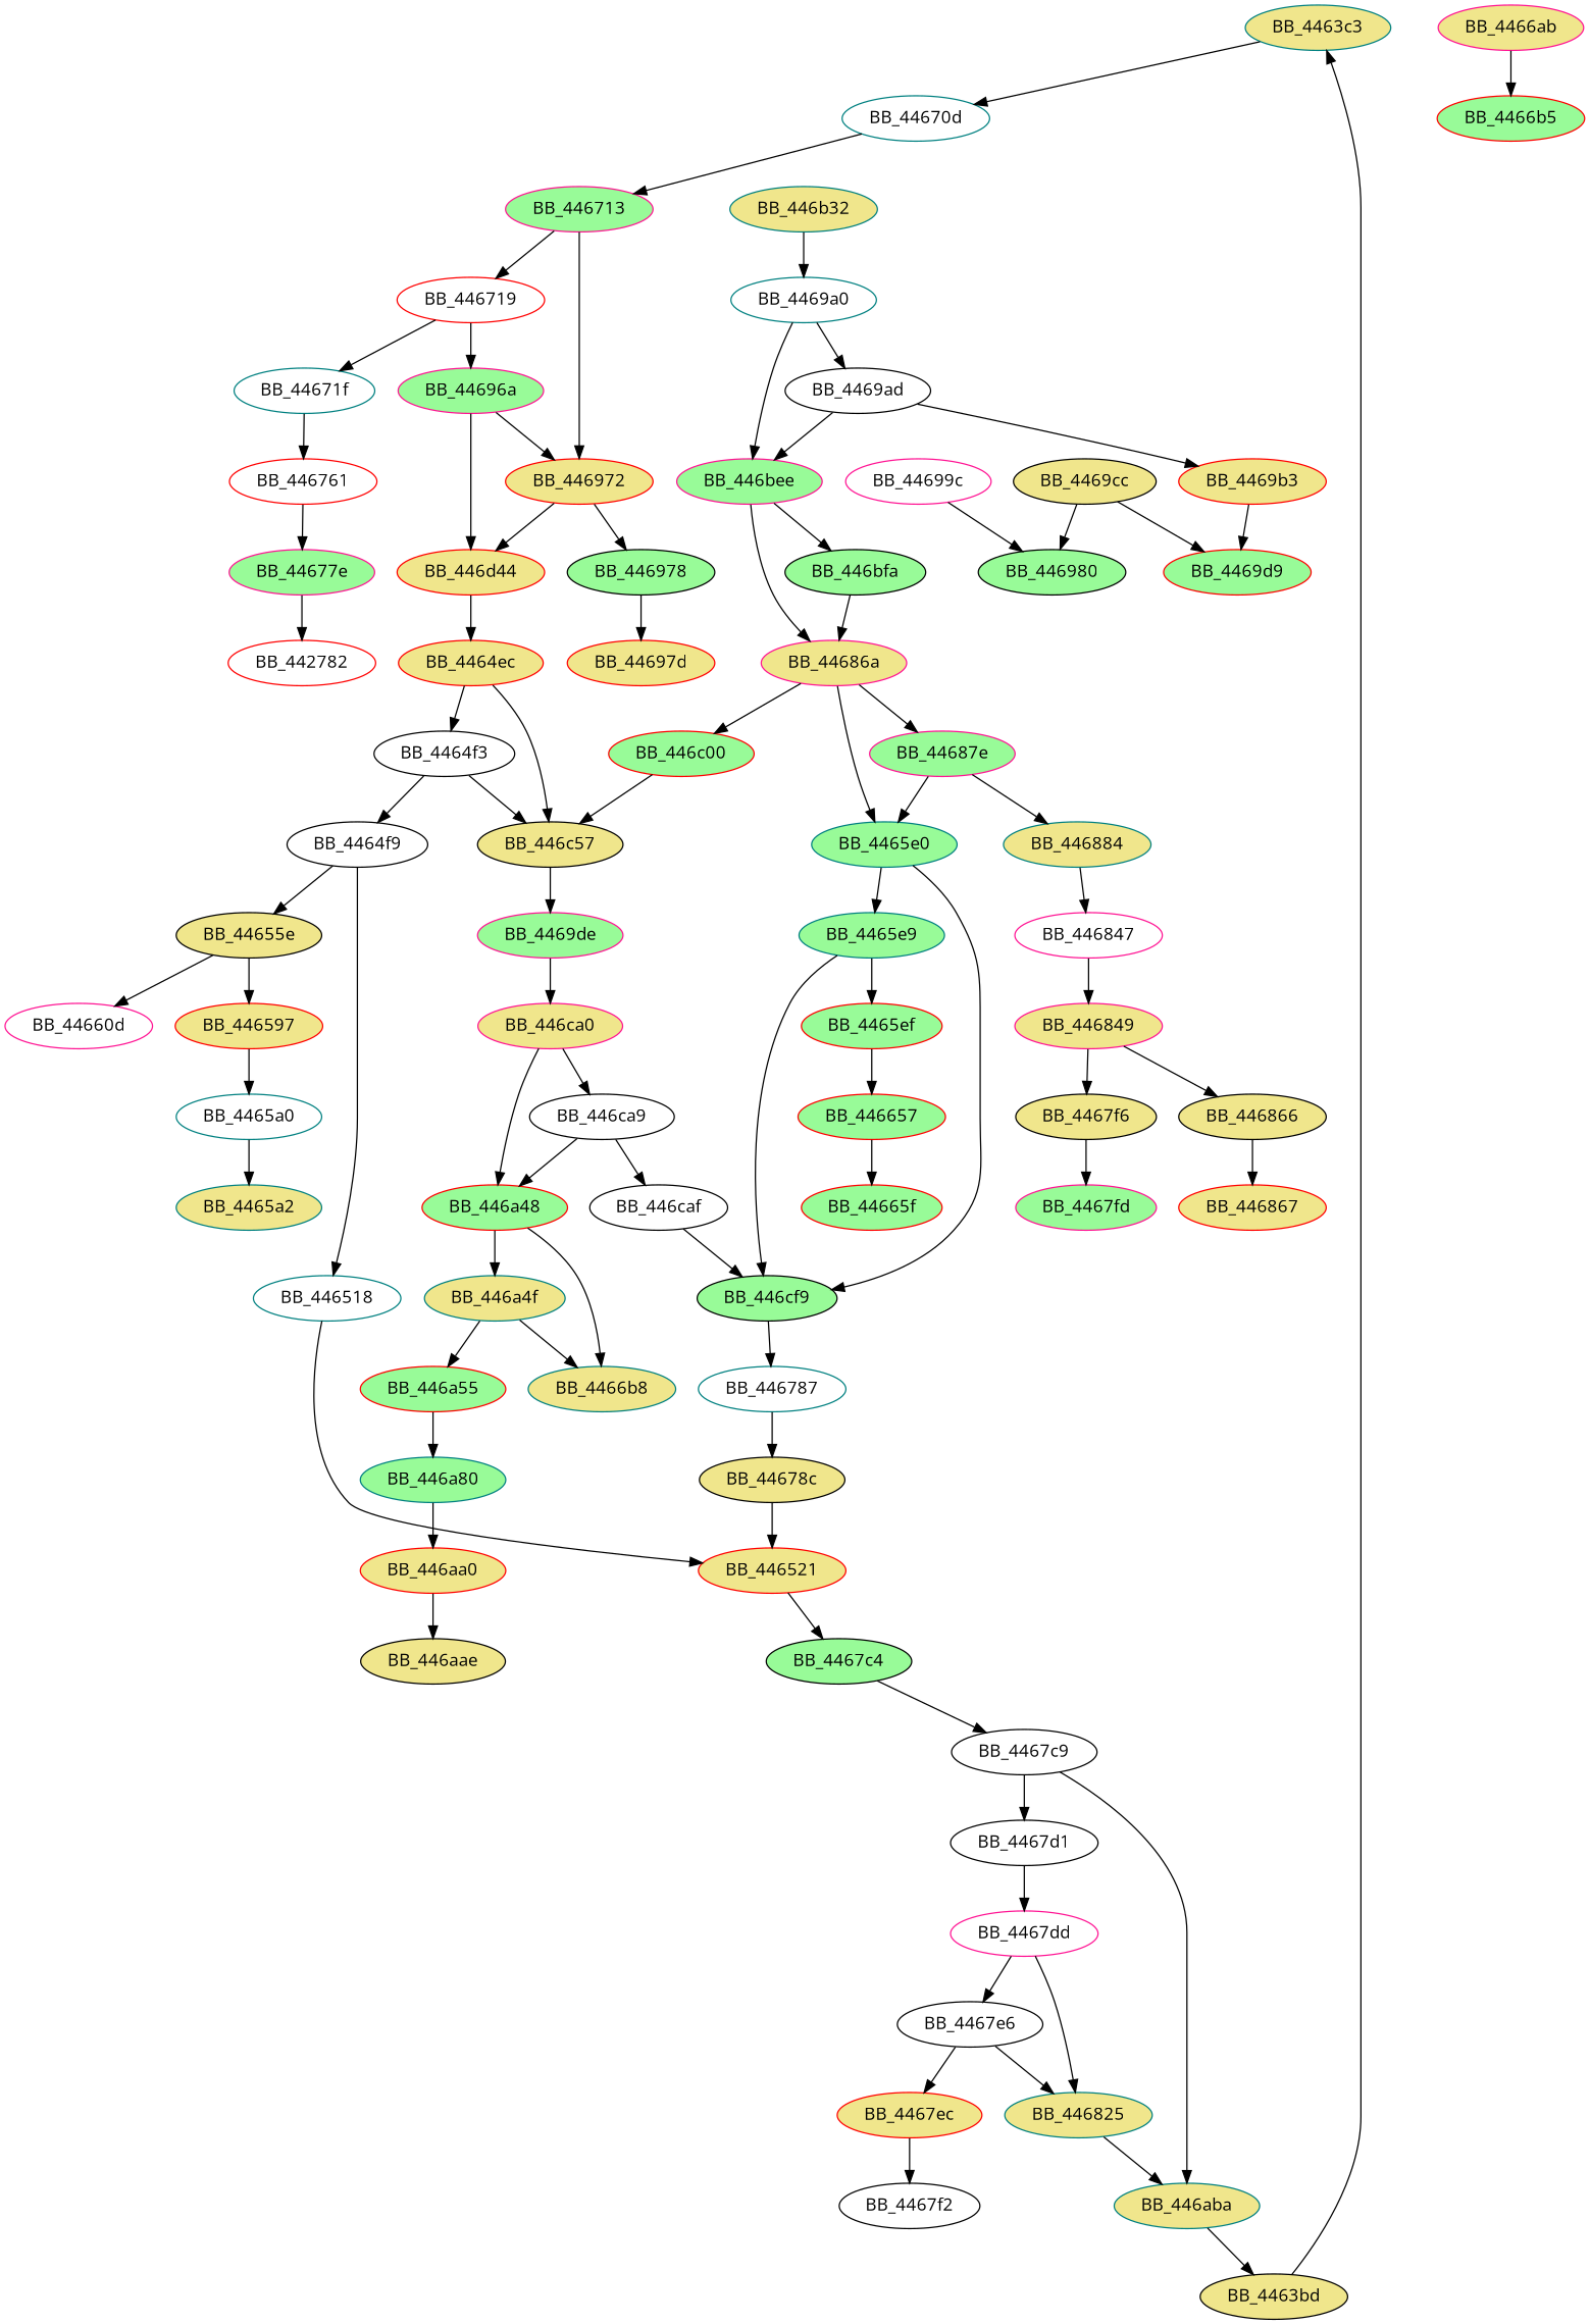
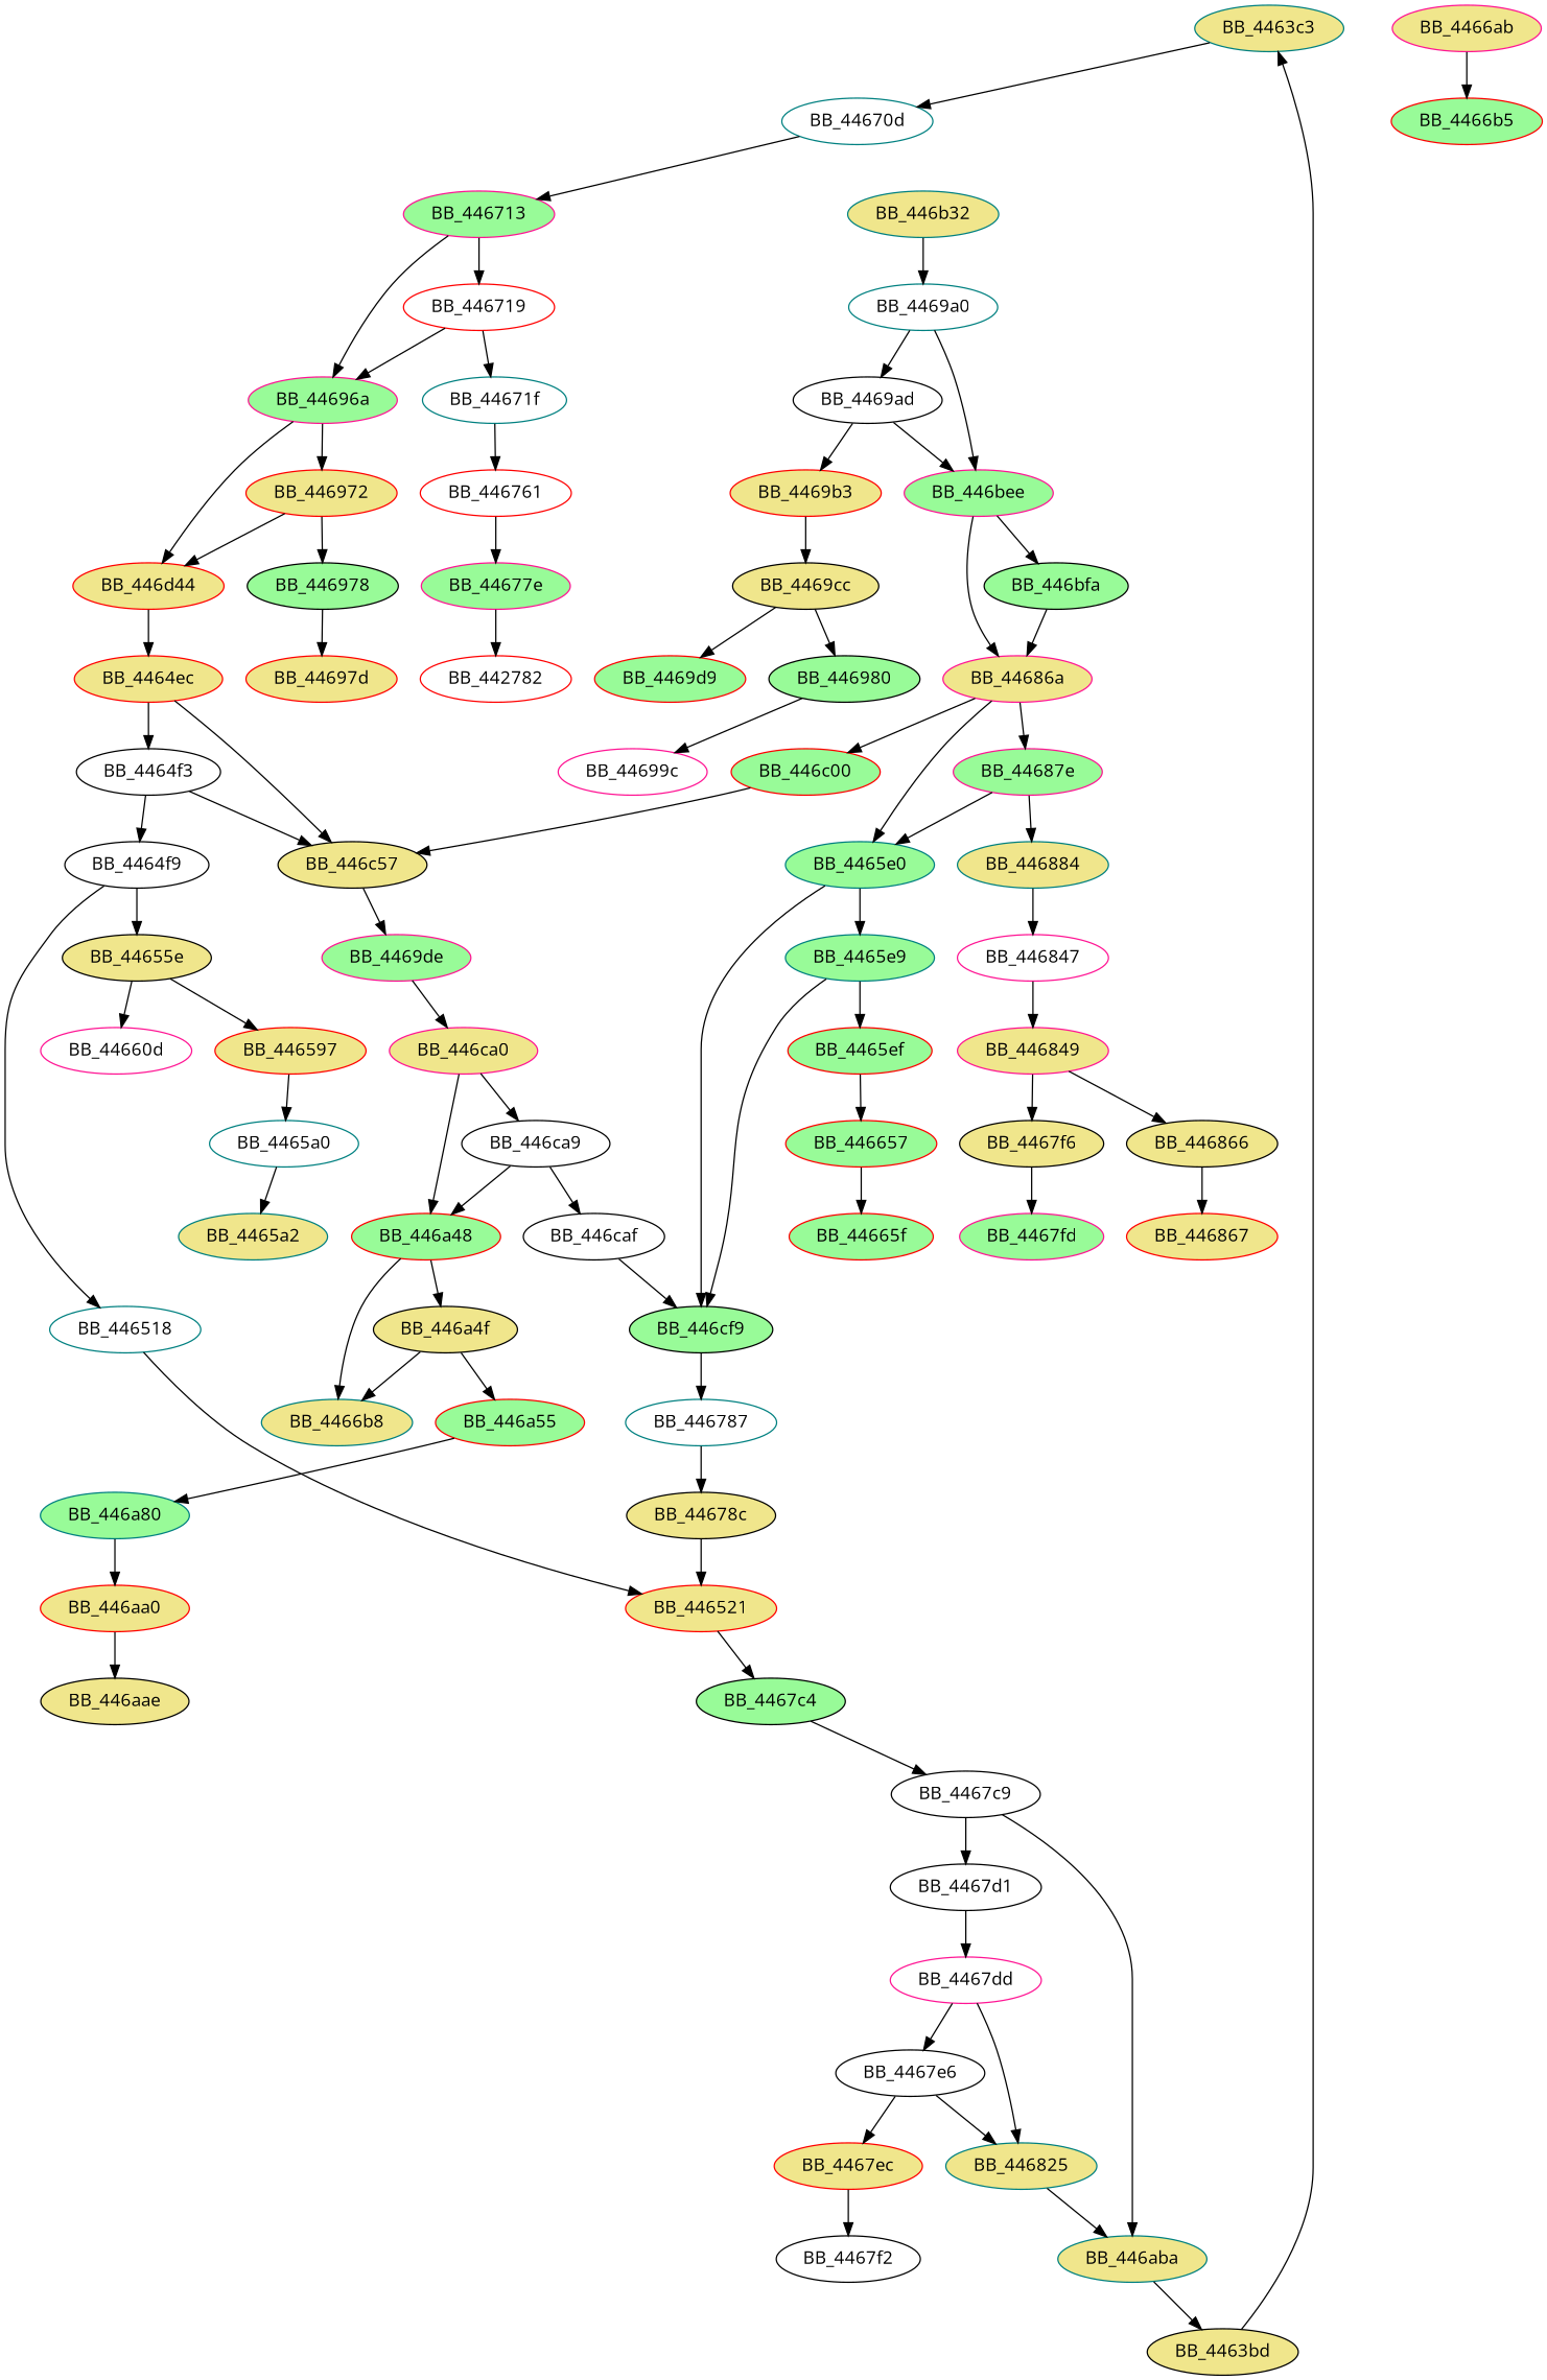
  digraph {
    fontname="Open Sans"
    node [color=black fillcolor=khaki fontname="Open Sans" style=filled]
    edge [fontname="Open Sans"]
    BB_4463c3 [color=teal]
    BB_4463bd
    BB_44670d [color=teal fillcolor=white]
    BB_446713 [color=deeppink fillcolor=palegreen]
    BB_446719 [color=red fillcolor=white]
    BB_44696a [color=deeppink fillcolor=palegreen]
    BB_4464ec [color=red]
    BB_4464f3 [fillcolor=white]
    BB_446c57
    BB_4464f9 [fillcolor=white]
    BB_4469de [color=deeppink fillcolor=palegreen]
    BB_446518 [color=teal fillcolor=white]
    BB_44655e
    BB_446ca0 [color=deeppink]
    BB_446521 [color=red]
    BB_446597 [color=red]
    BB_44660d [color=deeppink fillcolor=white]
    BB_4467c4 [fillcolor=palegreen]
    BB_4465a0 [color=teal fillcolor=white]
    BB_4467c9 [fillcolor=white]
    BB_4467d1 [fillcolor=white]
    BB_446aba [color=teal]
    BB_4465a2 [color=teal]
    BB_4465e0 [color=teal fillcolor=palegreen]
    BB_4465e9 [color=teal fillcolor=palegreen]
    BB_446cf9 [fillcolor=palegreen]
    BB_4465ef [color=red fillcolor=palegreen]
    BB_446787 [color=teal fillcolor=white]
    BB_446657 [color=red fillcolor=palegreen]
    BB_44678c
    BB_44665f [color=red fillcolor=palegreen]
    BB_4466ab [color=deeppink]
    BB_4466b5 [color=red fillcolor=palegreen]
    BB_44671f [color=teal fillcolor=white]
    BB_446972 [color=red]
    BB_446d44 [color=red]
    BB_446761 [color=red fillcolor=white]
    BB_446978 [fillcolor=palegreen]
    BB_44677e [color=deeppink fillcolor=palegreen]
    n40 [color=red fillcolor=white label=BB_442782]
    BB_4467dd [color=deeppink fillcolor=white]
    BB_4467e6 [fillcolor=white]
    BB_446825 [color=teal]
    BB_4467ec [color=red]
    BB_4467f2 [fillcolor=white]
    BB_4467fd [color=deeppink fillcolor=palegreen]
    BB_4467f6
    BB_446847 [color=deeppink fillcolor=white]
    BB_446849 [color=deeppink]
    BB_446866
    BB_446867 [color=red]
    BB_44686a [color=deeppink]
    BB_44687e [color=deeppink fillcolor=palegreen]
    BB_446c00 [color=red fillcolor=palegreen]
    BB_446884 [color=teal]
    BB_44697d [color=red]
    BB_446980 [fillcolor=palegreen]
    BB_44699c [color=deeppink fillcolor=white]
    BB_4469a0 [color=teal fillcolor=white]
    BB_4469ad [fillcolor=white]
    BB_446bee [color=deeppink fillcolor=palegreen]
    BB_4469b3 [color=red]
    BB_446bfa [fillcolor=palegreen]
    BB_4469cc
    BB_4469d9 [color=red fillcolor=palegreen]
    BB_446a48 [color=red fillcolor=palegreen]
    BB_446ca9 [fillcolor=white]
    BB_4466b8 [color=teal]
-   BB_446a4f [color=teal]
+   BB_446a4f
    BB_446caf [fillcolor=white]
    BB_446a55 [color=red fillcolor=palegreen]
    BB_446a80 [color=teal fillcolor=palegreen]
    BB_446aa0 [color=red]
    BB_446aae
    BB_446b32 [color=teal]
    BB_4463c3 -> BB_44670d
    BB_4463bd -> BB_4463c3
    BB_44670d -> BB_446713
    BB_446713 -> BB_446719
-   BB_446713 -> BB_446972
+   BB_446713 -> BB_44696a
    BB_446719 -> BB_44696a
    BB_446719 -> BB_44671f
    BB_44696a -> BB_446972
    BB_44696a -> BB_446d44
    BB_4464ec -> BB_4464f3
    BB_4464ec -> BB_446c57
    BB_4464f3 -> BB_446c57
    BB_4464f3 -> BB_4464f9
    BB_446c57 -> BB_4469de
    BB_4464f9 -> BB_446518
    BB_4464f9 -> BB_44655e
    BB_4469de -> BB_446ca0
    BB_446518 -> BB_446521
    BB_44655e -> BB_446597
    BB_44655e -> BB_44660d
    BB_446ca0 -> BB_446a48
    BB_446ca0 -> BB_446ca9
    BB_446521 -> BB_4467c4
    BB_446597 -> BB_4465a0
    BB_4467c4 -> BB_4467c9
    BB_4465a0 -> BB_4465a2
    BB_4467c9 -> BB_4467d1
    BB_4467c9 -> BB_446aba
    BB_4467d1 -> BB_4467dd
    BB_446aba -> BB_4463bd
    BB_4465e0 -> BB_4465e9
    BB_4465e0 -> BB_446cf9
    BB_4465e9 -> BB_446cf9
    BB_4465e9 -> BB_4465ef
    BB_446cf9 -> BB_446787
    BB_4465ef -> BB_446657
    BB_446787 -> BB_44678c
    BB_446657 -> BB_44665f
    BB_44678c -> BB_446521
    BB_4466ab -> BB_4466b5
    BB_44671f -> BB_446761
    BB_446972 -> BB_446d44
    BB_446972 -> BB_446978
    BB_446d44 -> BB_4464ec
    BB_446761 -> BB_44677e
    BB_446978 -> BB_44697d
    BB_44677e -> n40
    BB_4467dd -> BB_4467e6
    BB_4467dd -> BB_446825
    BB_4467e6 -> BB_446825
    BB_4467e6 -> BB_4467ec
    BB_446825 -> BB_446aba
    BB_4467ec -> BB_4467f2
    BB_4467f6 -> BB_4467fd
    BB_446847 -> BB_446849
    BB_446849 -> BB_4467f6
    BB_446849 -> BB_446866
    BB_446866 -> BB_446867
    BB_44686a -> BB_4465e0
    BB_44686a -> BB_44687e
    BB_44686a -> BB_446c00
    BB_44687e -> BB_4465e0
    BB_44687e -> BB_446884
    BB_446c00 -> BB_446c57
    BB_446884 -> BB_446847
-   BB_44699c -> BB_446980
+   BB_446980 -> BB_44699c
    BB_4469a0 -> BB_4469ad
    BB_4469a0 -> BB_446bee
    BB_4469ad -> BB_446bee
    BB_4469ad -> BB_4469b3
    BB_446bee -> BB_44686a
    BB_446bee -> BB_446bfa
-   BB_4469b3 -> BB_4469d9
+   BB_4469b3 -> BB_4469cc
    BB_446bfa -> BB_44686a
    BB_4469cc -> BB_446980
    BB_4469cc -> BB_4469d9
    BB_446a48 -> BB_4466b8
    BB_446a48 -> BB_446a4f
    BB_446ca9 -> BB_446a48
    BB_446ca9 -> BB_446caf
    BB_446a4f -> BB_4466b8
    BB_446a4f -> BB_446a55
    BB_446caf -> BB_446cf9
    BB_446a55 -> BB_446a80
    BB_446a80 -> BB_446aa0
    BB_446aa0 -> BB_446aae
    BB_446b32 -> BB_4469a0
  }
